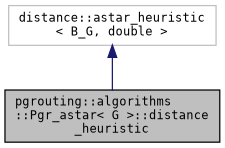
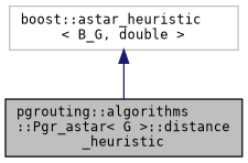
  digraph {
    fontname="DejaVu Sans Mono"
    node [fontname="DejaVu Sans Mono" fontsize=10 shape=record style=filled]
    n1 [color=black fillcolor=grey75 fontcolor=black height=0.2 label="pgrouting::algorithms\l::Pgr_astar\< G \>::distance\l_heuristic" width=0.4]
-   n2 [color=grey75 fillcolor=white height=0.2 label="distance::astar_heuristic\l\< B_G, double \>" width=0.4]
+   n2 [color=grey75 fillcolor=white height=0.2 label="boost::astar_heuristic\l\< B_G, double \>" width=0.4]
    n2 -> n1 [color=midnightblue dir=back fontname="DejaVu Sans Mono" fontsize=10 labelfontname=Helvetica labelfontsize=10 style=solid]
  }
